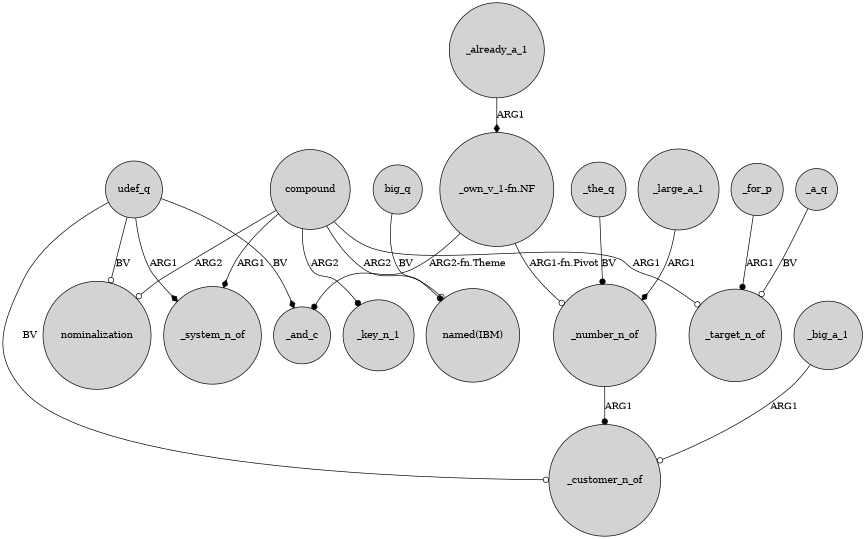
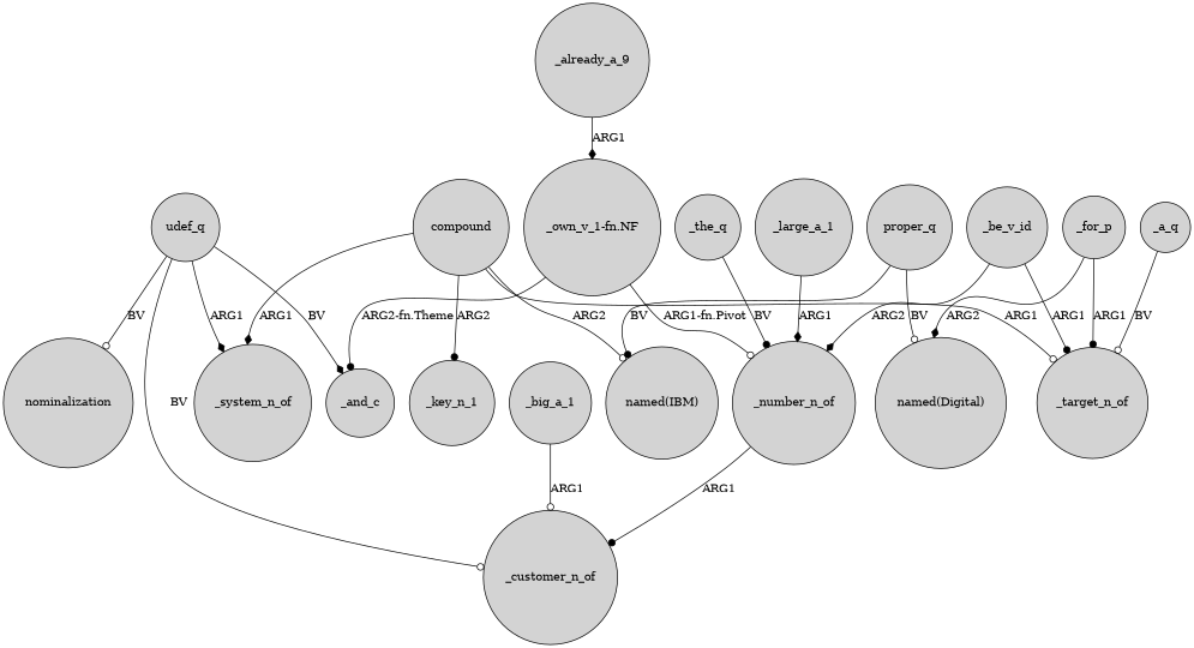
  digraph {
    node [shape=circle style=filled]
    edge [arrowhead=odot]
    compound
    _key_n_1
    _system_n_of
    nominalization
    _target_n_of
    "named(IBM)"
+   _be_v_id
    _number_n_of
    _customer_n_of
    udef_q
    _and_c
-   _already_a_1
+   _already_a_1 [label=_already_a_9]
    "_own_v_1-fn.NF"
    _big_a_1
    _for_p
+   "named(Digital)"
    _the_q
-   proper_q [label=big_q]
+   proper_q
    _large_a_1
    _a_q
    compound -> _key_n_1 [arrowhead=dot label=ARG2]
    compound -> _system_n_of [arrowhead=diamond label=ARG1]
-   compound -> nominalization [label=ARG2]
    compound -> _target_n_of [label=ARG1]
    compound -> "named(IBM)" [label=ARG2]
+   _be_v_id -> _target_n_of [arrowhead=dot label=ARG1]
+   _be_v_id -> _number_n_of [arrowhead=diamond label=ARG2]
    _number_n_of -> _customer_n_of [arrowhead=dot label=ARG1]
    udef_q -> _system_n_of [arrowhead=diamond label=ARG1]
    udef_q -> nominalization [label=BV]
    udef_q -> _customer_n_of [label=BV]
    udef_q -> _and_c [arrowhead=diamond label=BV]
    _already_a_1 -> "_own_v_1-fn.NF" [arrowhead=diamond label=ARG1]
    "_own_v_1-fn.NF" -> _number_n_of [label="ARG1-fn.Pivot"]
    "_own_v_1-fn.NF" -> _and_c [arrowhead=dot label="ARG2-fn.Theme"]
    _big_a_1 -> _customer_n_of [label=ARG1]
    _for_p -> _target_n_of [arrowhead=dot label=ARG1]
+   _for_p -> "named(Digital)" [arrowhead=diamond label=ARG2]
    _the_q -> _number_n_of [arrowhead=dot label=BV]
    proper_q -> "named(IBM)" [arrowhead=dot label=BV]
+   proper_q -> "named(Digital)" [label=BV]
    _large_a_1 -> _number_n_of [arrowhead=diamond label=ARG1]
    _a_q -> _target_n_of [label=BV]
  }
